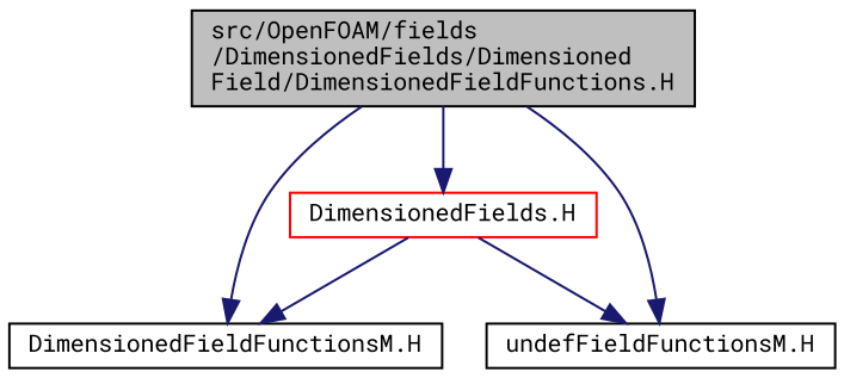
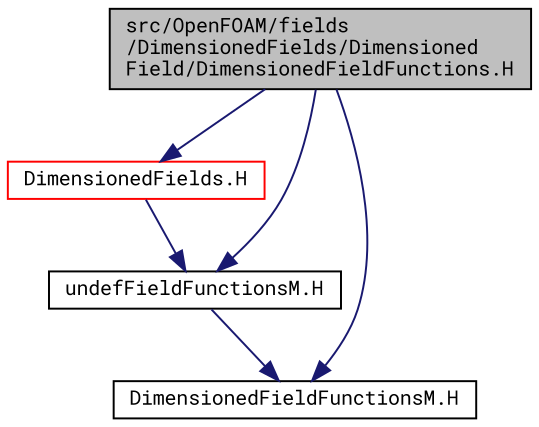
  digraph {
    fontname="Roboto Mono"
    node [color=black fontname="Roboto Mono" fontsize=10 shape=record]
    edge [color=midnightblue fontname="Roboto Mono" fontsize=10 labelfontname=Helvetica labelfontsize=10 style=solid]
    n1 [fillcolor=grey75 fontcolor=black height=0.2 label="src/OpenFOAM/fields\l/DimensionedFields/Dimensioned\lField/DimensionedFieldFunctions.H" style=filled width=0.4]
    n2 [color=red height=0.2 label="DimensionedFields.H" width=0.4]
    n3 [height=0.2 label="DimensionedFieldFunctionsM.H" width=0.4]
    n4 [height=0.2 label="undefFieldFunctionsM.H" width=0.4]
    n1 -> n2
    n1 -> n3
    n1 -> n4
-   n2 -> n3
+   n4 -> n3
    n2 -> n4
  }
